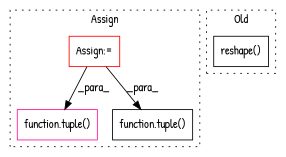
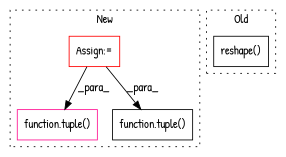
  digraph {
    fontname="Patrick Hand"
    node [a=75 l="6,1" shape=box color=black fontname="Patrick Hand"]
    edge [fontname="Patrick Hand"]
    n1 [label="function.tuple()" s="756,767" color=deeppink]
    n2 [a=68 l=3 label="Assign:=" s=331 color=red]
    n3 [label="function.tuple()" s="705,716"]
    n4 [l="14,1" label="reshape()" s="222,253"]
    subgraph cluster_1 {
-     label=Assign
+     label=New
      style=dotted
      n1
      n2
      n3
    }
    subgraph cluster_2 {
      label=Old
      style=dotted
      n4
    }
    n2 -> n1 [label=_para_]
    n2 -> n3 [label=_para_]
  }
